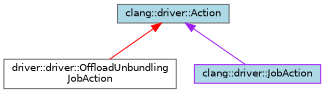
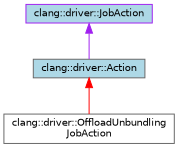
  digraph {
    node [color=gray40 fillcolor=lightblue fontname=Helvetica fontsize=10 shape=record style=filled]
    edge [dir=back fontname=Helvetica fontsize=10 labelfontname=Helvetica labelfontsize=10 style=solid]
-   n1 [fillcolor=white fontcolor=black height=0.2 label="driver::driver::OffloadUnbundling\lJobAction" width=0.4]
+   n1 [fillcolor=white fontcolor=black height=0.2 label="clang::driver::OffloadUnbundling\lJobAction" width=0.4]
    n2 [color=purple height=0.2 label="clang::driver::JobAction" width=0.4]
    n3 [height=0.2 label="clang::driver::Action" width=0.4]
    n3 -> n1 [color=red]
-   n3 -> n2 [color=purple]
+   n2 -> n3 [color=purple]
  }
